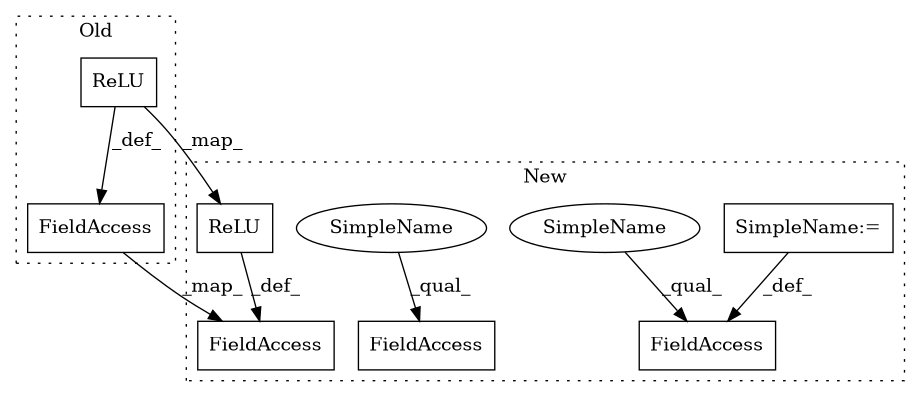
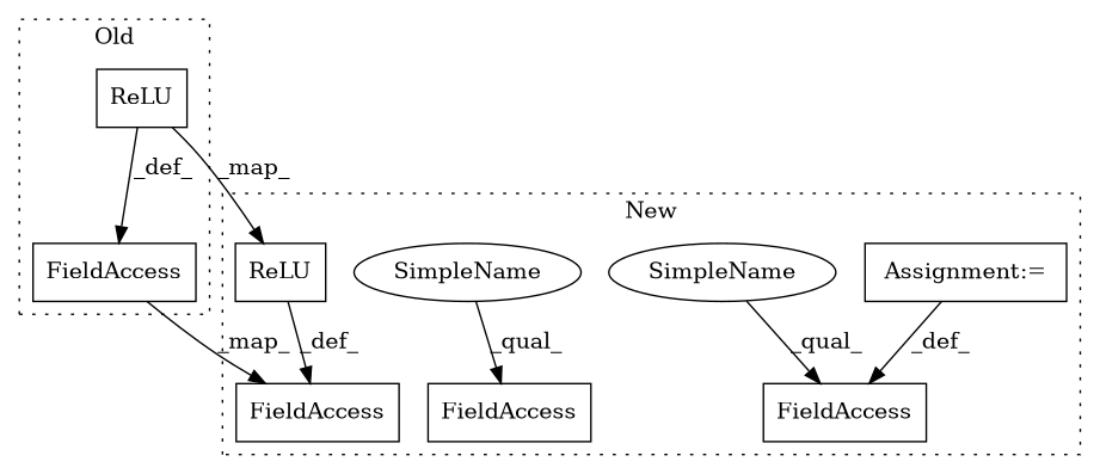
  digraph {
    node [a=22 l="5,1" s=10460 shape=box]
    n1 [a=32 label=ReLU s="9399,9408"]
    n2 [l=11 label=FieldAccess s=9422]
    n3 [a=32 label=ReLU s="10047,10056"]
    n4 [l=11 label=FieldAccess s=10078]
    n5 [l=15 label=FieldAccess]
    n6 [l=13 label=FieldAccess s=10253]
-   n7 [a=7 l=1 label="SimpleName:=" s=10266]
+   n7 [a=7 l=1 label="Assignment:=" s=10266]
    n8 [a=42 l=4 label=SimpleName s=10253 shape=ellipse]
    n9 [a=42 l=4 label=SimpleName shape=ellipse]
    subgraph cluster_1 {
      label=Old
      style=dotted
      n1
      n2
    }
    subgraph cluster_2 {
      label=New
      style=dotted
      n3
      n4
      n5
      n6
      n7
      n8
      n9
    }
    n1 -> n2 [label=_def_]
    n1 -> n3 [label=_map_]
    n2 -> n4 [label=_map_]
    n3 -> n4 [label=_def_]
    n7 -> n6 [label=_def_]
    n8 -> n6 [label=_qual_]
    n9 -> n5 [label=_qual_]
  }
